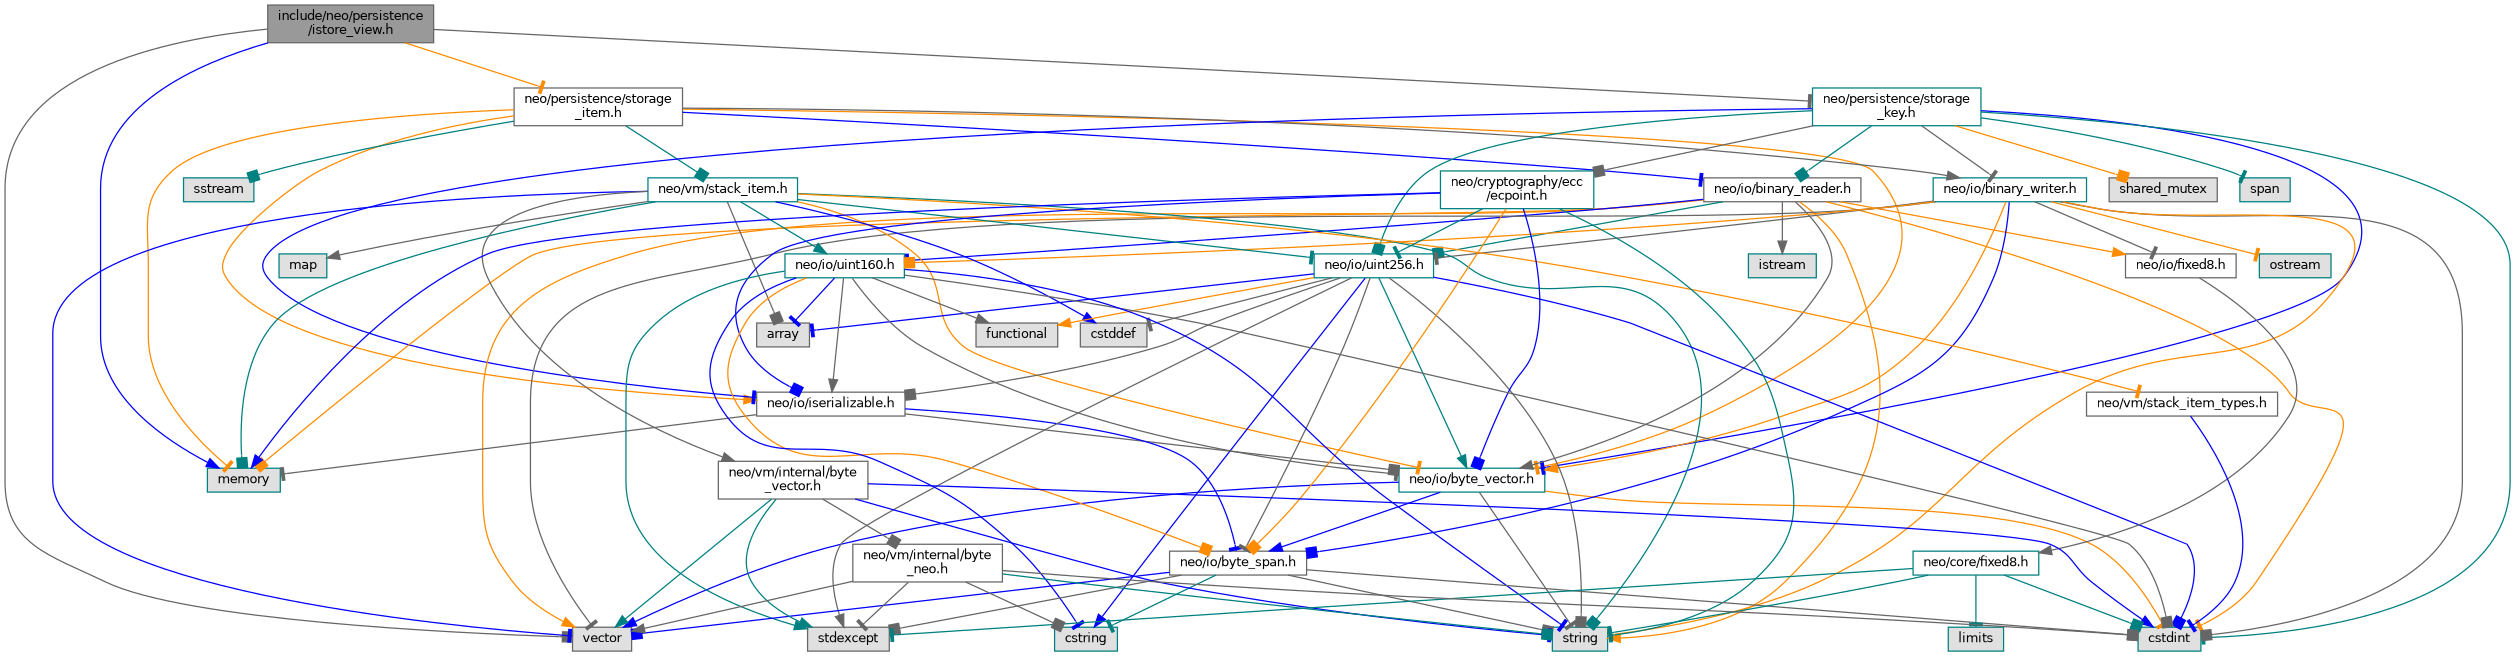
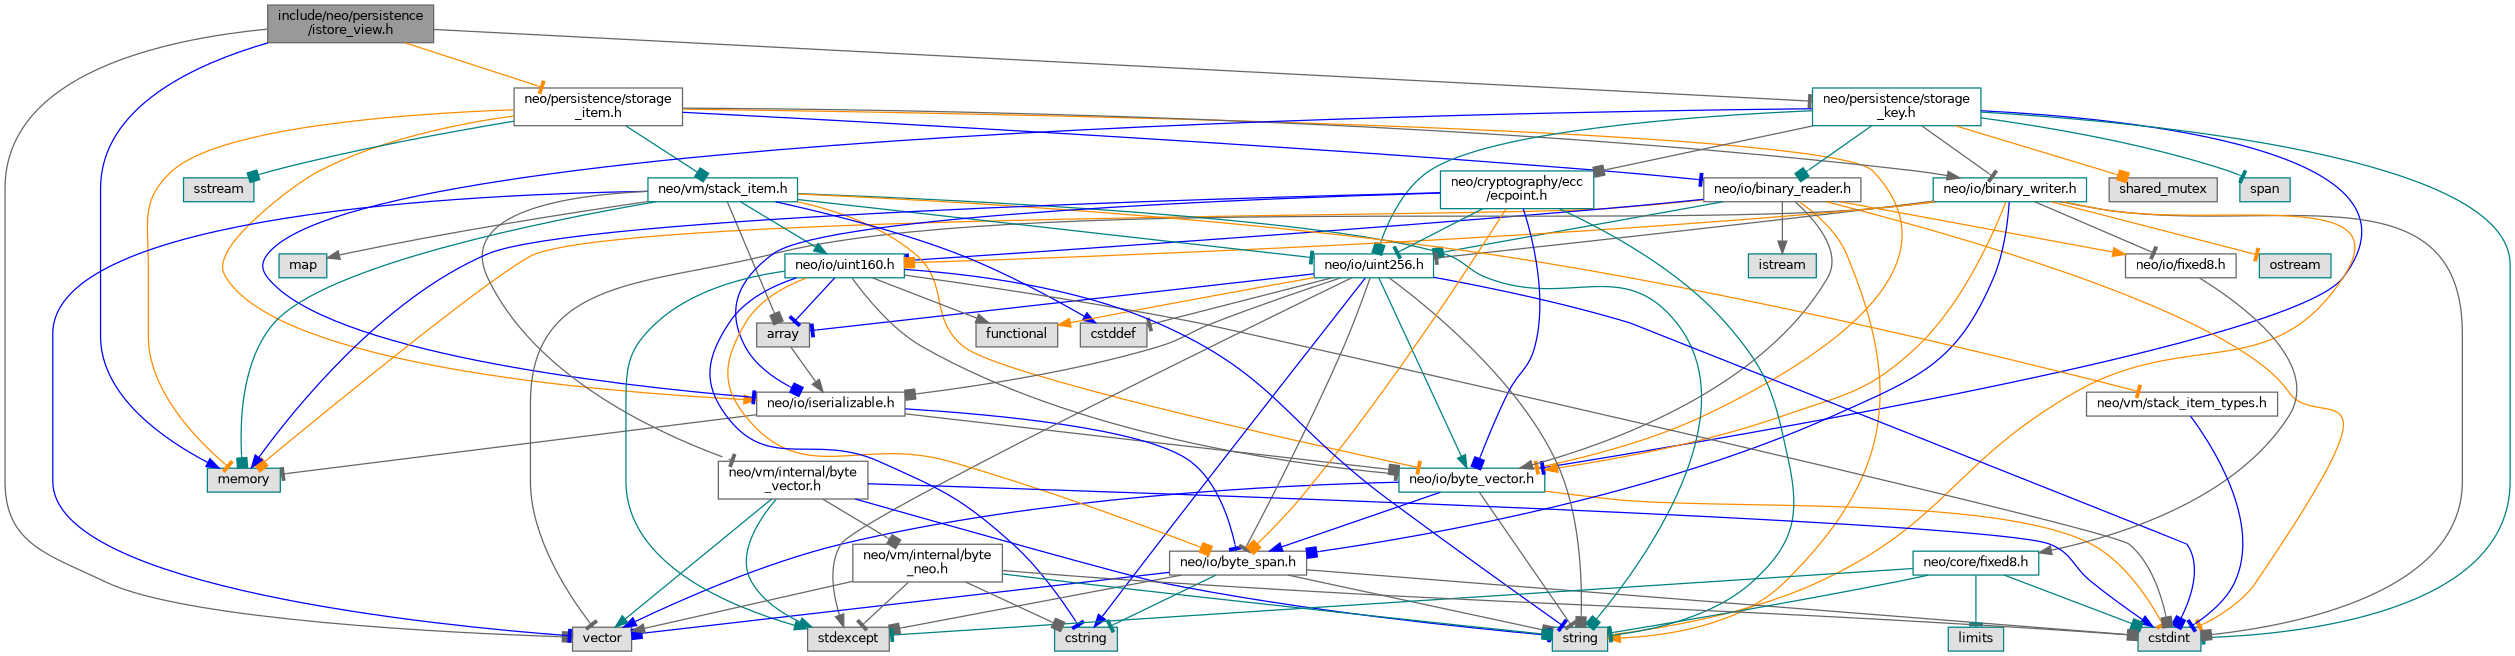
  digraph {
    node [color=teal fillcolor=white fontname=Helvetica fontsize=10 shape=box style=filled]
    edge [arrowhead=tee color=gray40 fontname=Helvetica fontsize=10 labelfontname=Helvetica labelfontsize=10 style=solid]
    n1 [color=gray40 fillcolor=grey60 fontcolor=black height=0.2 label="include/neo/persistence\l/istore_view.h" width=0.4]
    n2 [color=gray40 height=0.2 label="neo/persistence/storage\l_item.h" width=0.4]
    n3 [color=gray40 fillcolor="#E0E0E0" height=0.2 label=vector width=0.4]
    n4 [fillcolor="#E0E0E0" height=0.2 label=memory width=0.4]
    n5 [height=0.2 label="neo/persistence/storage\l_key.h" width=0.4]
    n6 [color=gray40 height=0.2 label="neo/io/binary_reader.h" width=0.4]
    n7 [height=0.2 label="neo/io/byte_vector.h" width=0.4]
    n8 [color=gray40 height=0.2 label="neo/io/iserializable.h" width=0.4]
    n9 [height=0.2 label="neo/io/binary_writer.h" width=0.4]
    n10 [height=0.2 label="neo/vm/stack_item.h" width=0.4]
    n11 [fillcolor="#E0E0E0" height=0.2 label=sstream width=0.4]
    n12 [fillcolor="#E0E0E0" height=0.2 label=cstdint width=0.4]
    n13 [height=0.2 label="neo/io/uint256.h" width=0.4]
    n14 [height=0.2 label="neo/cryptography/ecc\l/ecpoint.h" width=0.4]
    n15 [color=gray40 fillcolor="#E0E0E0" height=0.2 label=shared_mutex width=0.4]
    n16 [fillcolor="#E0E0E0" height=0.2 label=span width=0.4]
    n17 [fillcolor="#E0E0E0" height=0.2 label=string width=0.4]
    n18 [color=gray40 height=0.2 label="neo/io/fixed8.h" width=0.4]
    n19 [height=0.2 label="neo/io/uint160.h" width=0.4]
    n20 [fillcolor="#E0E0E0" height=0.2 label=istream width=0.4]
    n21 [color=gray40 height=0.2 label="neo/io/byte_span.h" width=0.4]
    n22 [fillcolor="#E0E0E0" height=0.2 label=ostream width=0.4]
    n23 [color=gray40 fillcolor="#E0E0E0" height=0.2 label=array width=0.4]
    n24 [color=gray40 fillcolor="#E0E0E0" height=0.2 label=cstddef width=0.4]
    n25 [color=gray40 height=0.2 label="neo/vm/internal/byte\l_vector.h" width=0.4]
    n26 [color=gray40 height=0.2 label="neo/vm/stack_item_types.h" width=0.4]
    n27 [fillcolor="#E0E0E0" height=0.2 label=map width=0.4]
    n28 [height=0.2 label="neo/core/fixed8.h" width=0.4]
    n29 [fillcolor="#E0E0E0" height=0.2 label=limits width=0.4]
    n30 [fillcolor="#E0E0E0" height=0.2 label=cstring width=0.4]
    n31 [color=gray40 fillcolor="#E0E0E0" height=0.2 label=stdexcept width=0.4]
    n32 [color=gray40 fillcolor="#E0E0E0" height=0.2 label=functional width=0.4]
    n33 [color=gray40 height=0.2 label="neo/vm/internal/byte\l_neo.h" width=0.4]
    n1 -> n2 [color=darkorange]
    n1 -> n3 [arrowhead=box]
    n1 -> n4 [arrowhead=normal color=blue]
    n1 -> n5
    n2 -> n4 [color=darkorange]
    n2 -> n6 [color=blue]
    n2 -> n7 [color=darkorange]
    n2 -> n8 [arrowhead=normal color=darkorange]
    n2 -> n9 [arrowhead=normal]
    n2 -> n10 [arrowhead=box color=teal]
    n2 -> n11 [arrowhead=box color=teal]
    n5 -> n6 [arrowhead=box color=teal]
    n5 -> n7 [color=blue]
    n5 -> n8 [color=blue]
    n5 -> n9
    n5 -> n12 [color=teal]
    n5 -> n13 [arrowhead=box color=teal]
    n5 -> n14 [arrowhead=box]
    n5 -> n15 [arrowhead=box color=darkorange]
    n5 -> n16 [color=teal]
-   n6 -> n3 [arrowhead=normal color=darkorange]
    n6 -> n4 [arrowhead=box color=darkorange]
    n6 -> n7 [arrowhead=normal]
    n6 -> n12 [color=darkorange]
    n6 -> n13 [arrowhead=box color=teal]
    n6 -> n17 [arrowhead=normal color=darkorange]
    n6 -> n18 [arrowhead=normal color=darkorange]
    n6 -> n19 [color=blue]
    n6 -> n20 [arrowhead=normal]
    n7 -> n3 [arrowhead=normal color=blue]
    n7 -> n12 [color=darkorange]
    n7 -> n17
    n7 -> n21 [arrowhead=normal color=blue]
    n8 -> n4
    n8 -> n7 [arrowhead=box]
    n8 -> n21 [color=blue]
    n9 -> n3
    n9 -> n7 [arrowhead=normal color=darkorange]
    n9 -> n12 [arrowhead=box]
    n9 -> n13
    n9 -> n17 [color=darkorange]
    n9 -> n18
    n9 -> n19 [arrowhead=box color=darkorange]
    n9 -> n21 [arrowhead=box color=blue]
    n9 -> n22 [color=darkorange]
    n10 -> n3 [color=blue]
    n10 -> n4 [arrowhead=box color=teal]
    n10 -> n7 [color=darkorange]
    n10 -> n13 [color=teal]
    n10 -> n17 [arrowhead=box color=teal]
    n10 -> n19 [arrowhead=normal color=teal]
    n10 -> n23 [arrowhead=box]
    n10 -> n24 [arrowhead=normal color=blue]
-   n10 -> n25 [arrowhead=normal]
+   n10 -> n25
    n10 -> n26 [color=darkorange]
    n10 -> n27 [arrowhead=normal]
    n13 -> n7 [arrowhead=normal color=teal]
    n13 -> n8 [arrowhead=box]
    n13 -> n12 [arrowhead=box color=blue]
    n13 -> n17 [arrowhead=box]
    n13 -> n21
    n13 -> n23 [color=blue]
    n13 -> n24
    n13 -> n30 [arrowhead=normal color=blue]
    n13 -> n31 [arrowhead=normal]
    n13 -> n32 [arrowhead=normal color=darkorange]
    n14 -> n4 [arrowhead=normal color=blue]
    n14 -> n7 [arrowhead=box color=blue]
    n14 -> n8 [arrowhead=box color=blue]
    n14 -> n13 [color=teal]
    n14 -> n17 [color=teal]
    n14 -> n21 [arrowhead=box color=darkorange]
    n18 -> n28 [arrowhead=normal]
    n19 -> n7
-   n19 -> n8 [arrowhead=normal]
+   n23 -> n8 [arrowhead=normal]
    n19 -> n12 [arrowhead=box]
    n19 -> n17 [color=blue]
    n19 -> n21 [arrowhead=box color=darkorange]
    n19 -> n23 [color=blue]
    n19 -> n30 [color=blue]
    n19 -> n31 [arrowhead=normal color=teal]
    n19 -> n32 [arrowhead=normal]
    n21 -> n3 [arrowhead=box color=blue]
    n21 -> n12 [arrowhead=box]
    n21 -> n17 [arrowhead=box]
    n21 -> n30 [color=teal]
    n21 -> n31 [arrowhead=box]
    n25 -> n3 [arrowhead=normal color=teal]
    n25 -> n12 [arrowhead=normal color=blue]
    n25 -> n17 [color=blue]
    n25 -> n31 [arrowhead=normal color=teal]
    n25 -> n33 [arrowhead=box]
    n26 -> n12 [color=blue]
    n28 -> n12 [arrowhead=box color=teal]
    n28 -> n17 [color=teal]
    n28 -> n29 [color=teal]
    n28 -> n31 [color=teal]
    n33 -> n3 [arrowhead=normal]
    n33 -> n12 [arrowhead=box]
    n33 -> n17 [arrowhead=box color=teal]
    n33 -> n30 [arrowhead=box]
    n33 -> n31
  }
